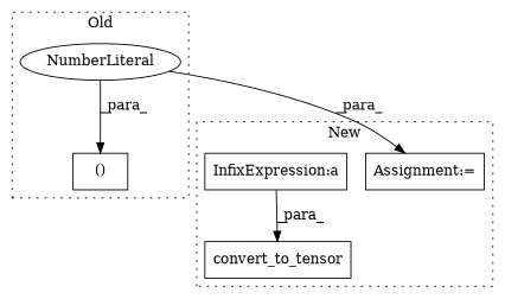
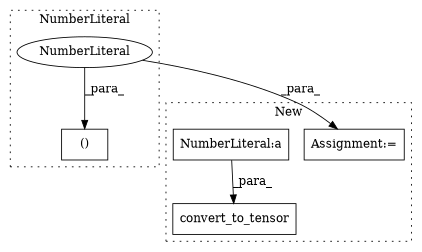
  digraph {
    node [l=1 shape=box]
    n1 [a=106 l=24 label="()" s=28298]
    n2 [a=34 label=NumberLiteral s=28321 shape=ellipse]
    n3 [a=32 l="18,1" label=convert_to_tensor s="28611,28644"]
    n4 [a=7 label="Assignment:=" s=28599]
-   n5 [a=27 l=3 label="InfixExpression:a" s=28560]
+   n5 [a=27 l=3 label="NumberLiteral:a" s=28560]
    subgraph cluster_1 {
-     label=Old
+     label=NumberLiteral
      style=dotted
      n1
      n2
    }
    subgraph cluster_2 {
      label=New
      style=dotted
      n3
      n4
      n5
    }
    n2 -> n1 [label=_para_]
    n2 -> n4 [label=_para_]
    n5 -> n3 [label=_para_]
  }
